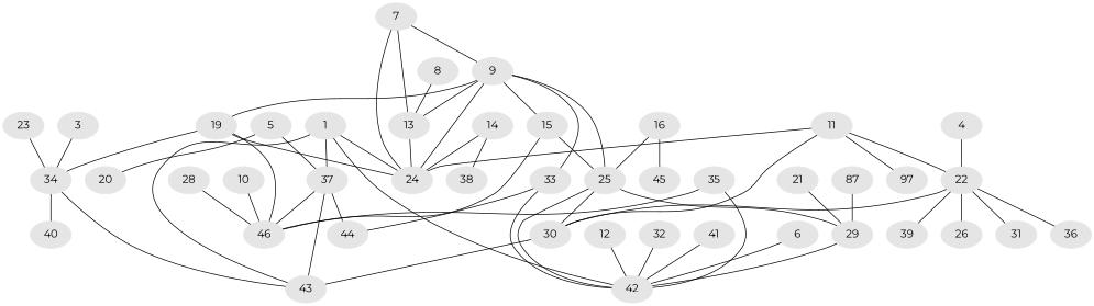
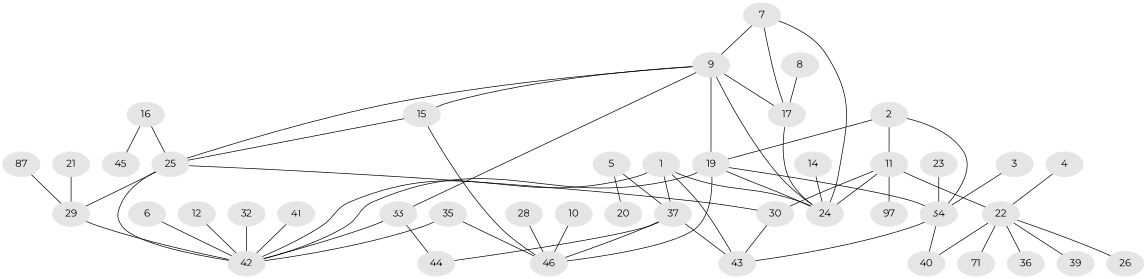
  graph {
    fontname=Montserrat
    node [color=gray90 fontname=Montserrat style=filled]
    edge [fontname=Montserrat weight=1.0]
    1
    24
    37
    42
    43
    46
    44
+   2
    11
    19
    34
    22
    n13 [label=97]
    30
    40
    3
    4
    26
-   31
+   31 [label=71]
    36
    39
    5
    20
    6
    7
    9
-   13
+   13 [label=17]
    15
    25
    33
    8
    29
    10
    12
    14
-   38
    16
    45
    n39 [label=87]
    21
    23
    28
    32
    35
    41
    1 -- 24
    1 -- 37 [weight=2.0]
    1 -- 42
    1 -- 43
    37 -- 43 [weight=2.0]
    37 -- 46
    37 -- 44
+   2 -- 11
+   2 -- 19 [weight=2.0]
+   2 -- 34 [weight=2.0]
    11 -- 24
    11 -- 22 [weight=2.0]
    11 -- n13
    11 -- 30 [weight=2.0]
    19 -- 24
+   19 -- 42
    19 -- 46
    19 -- 34
    34 -- 43
    34 -- 40
-   22 -- 30
+   22 -- 40
    22 -- 26
    22 -- 31
    22 -- 36
    22 -- 39
    30 -- 43
    3 -- 34
    4 -- 22
    5 -- 37
    5 -- 20
    6 -- 42
    7 -- 24
    7 -- 9
    7 -- 13
    9 -- 24
    9 -- 19
    9 -- 13
    9 -- 15
    9 -- 25
    9 -- 33
    13 -- 24
    15 -- 46
    15 -- 25
    25 -- 42 [weight=2.0]
    25 -- 30
    25 -- 29 [weight=2.0]
    33 -- 42
    33 -- 44
    8 -- 13
    29 -- 42
    10 -- 46
    12 -- 42
    14 -- 24
-   14 -- 38
    16 -- 25
    16 -- 45
    n39 -- 29
    21 -- 29
    23 -- 34
    28 -- 46
    32 -- 42
    35 -- 42
    35 -- 46
    41 -- 42
  }
